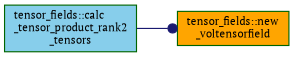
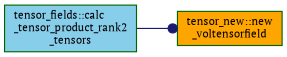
  digraph {
    rankdir=LR
    fontname="PT Serif"
    node [color=darkgreen fontname="PT Serif" fontsize=10 shape=record style=filled]
    n1 [fillcolor=skyblue fontcolor=black height=0.2 label="tensor_fields::calc\l_tensor_product_rank2\l_tensors" width=0.4]
-   n2 [fillcolor=orange height=0.2 label="tensor_fields::new\l_voltensorfield" width=0.4]
+   n2 [fillcolor=orange height=0.2 label="tensor_new::new\l_voltensorfield" width=0.4]
    n1 -> n2 [color=midnightblue fontname="PT Serif" fontsize=10 labelfontname=Helvetica labelfontsize=10 style=solid arrowhead=dot]
  }
